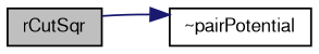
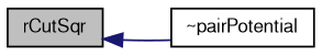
  digraph {
    rankdir=LR
    node [color=black fontname=FreeSans fontsize=10 shape=record]
    n1 [fillcolor=grey75 fontcolor=black height=0.2 label=rCutSqr style=filled width=0.4]
    n2 [height=0.2 label="~pairPotential" width=0.4]
-   n2 -> n1 [color=midnightblue dir=back fontname=FreeSans fontsize=10 labelfontname=FreeSans labelfontsize=10 style=solid]
+   n1 -> n2 [color=midnightblue dir=back fontname=FreeSans fontsize=10 labelfontname=FreeSans labelfontsize=10 style=solid]
  }
